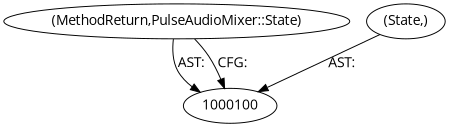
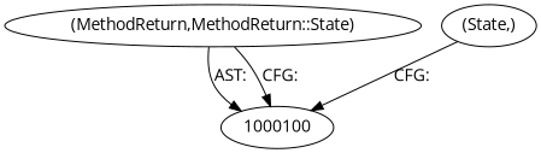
  digraph {
    fontname="Open Sans"
    node [fontname="Open Sans"]
    edge [fontname="Open Sans"]
-   n1 [label="(MethodReturn,PulseAudioMixer::State)"]
+   n1 [label="(MethodReturn,MethodReturn::State)"]
    1000100
    n3 [label="(State,)"]
    n1 -> 1000100 [label="AST: "]
    n1 -> 1000100 [label="CFG: "]
-   n3 -> 1000100 [label="AST: "]
+   n3 -> 1000100 [label="CFG: "]
  }
